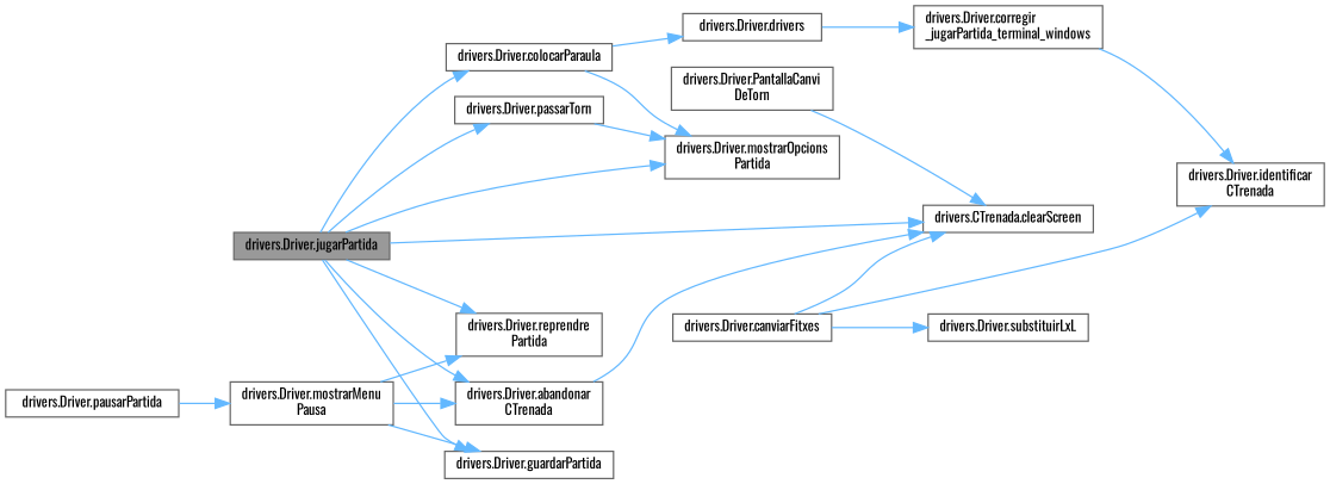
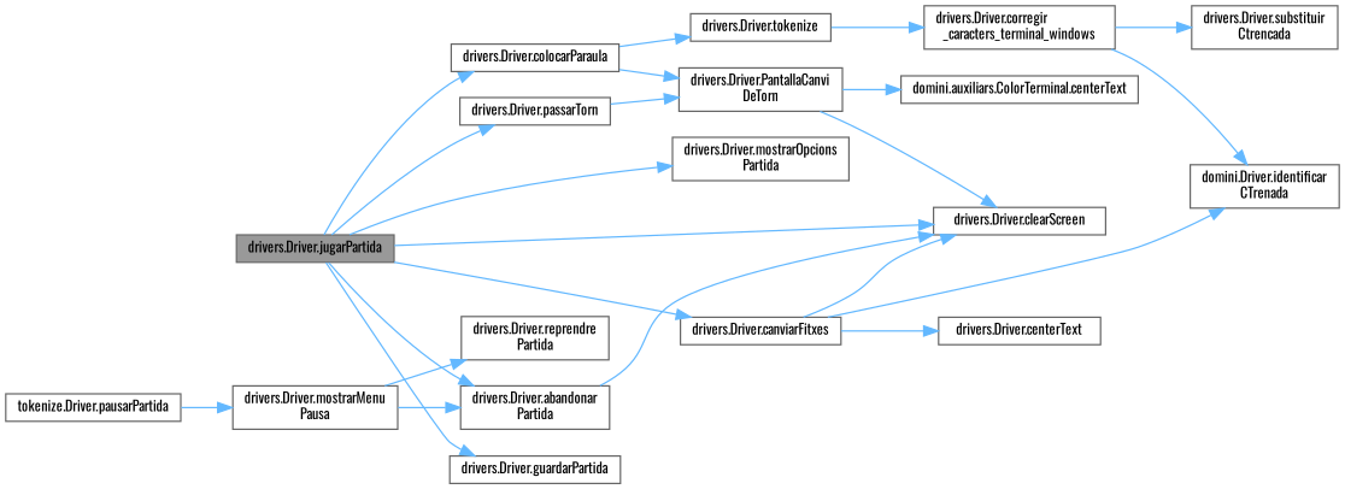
  digraph {
    fontname=Oswald
    rankdir=LR
    node [color=grey40 fillcolor=white fontname=Oswald fontsize=10 shape=box style=filled]
    edge [color=steelblue1 fontname=Oswald fontsize=10 labelfontname=Helvetica labelfontsize=10 style=solid]
    n1 [color=gray40 fillcolor=grey60 fontcolor=black height=0.2 label="drivers.Driver.jugarPartida" width=0.4]
-   n2 [height=0.2 label="drivers.Driver.abandonar\lCTrenada" width=0.4]
-   n3 [height=0.2 label="drivers.CTrenada.clearScreen" width=0.4]
+   n2 [height=0.2 label="drivers.Driver.abandonar\lPartida" width=0.4]
+   n3 [height=0.2 label="drivers.Driver.clearScreen" width=0.4]
    n4 [height=0.2 label="drivers.Driver.canviarFitxes" width=0.4]
    n5 [height=0.2 label="drivers.Driver.colocarParaula" width=0.4]
    n6 [height=0.2 label="drivers.Driver.guardarPartida" width=0.4]
    n7 [height=0.2 label="drivers.Driver.mostrarOpcions\lPartida" width=0.4]
    n8 [height=0.2 label="drivers.Driver.passarTorn" width=0.4]
-   n9 [height=0.2 label="drivers.Driver.identificar\lCTrenada" width=0.4]
-   n10 [height=0.2 label="drivers.Driver.substituirLxL" width=0.4]
+   n9 [height=0.2 label="domini.Driver.identificar\lCTrenada" width=0.4]
+   n10 [height=0.2 label="drivers.Driver.centerText" width=0.4]
    n11 [height=0.2 label="drivers.Driver.PantallaCanvi\lDeTorn" width=0.4]
-   n12 [height=0.2 label="drivers.Driver.drivers" width=0.4]
-   n13 [height=0.2 label="drivers.Driver.pausarPartida" width=0.4]
+   n12 [height=0.2 label="drivers.Driver.tokenize" width=0.4]
+   n13 [height=0.2 label="tokenize.Driver.pausarPartida" width=0.4]
    n14 [height=0.2 label="drivers.Driver.mostrarMenu\lPausa" width=0.4]
-   n16 [height=0.2 label="drivers.Driver.corregir\l_jugarPartida_terminal_windows" width=0.4]
+   n15 [height=0.2 label="domini.auxiliars.ColorTerminal.centerText" width=0.4]
+   n16 [height=0.2 label="drivers.Driver.corregir\l_caracters_terminal_windows" width=0.4]
+   n17 [height=0.2 label="drivers.Driver.substituir\lCtrencada" width=0.4]
    n18 [height=0.2 label="drivers.Driver.reprendre\lPartida" width=0.4]
    n1 -> n2
    n1 -> n3
-   n1 -> n18
+   n1 -> n4
    n1 -> n5
    n1 -> n6
    n1 -> n7
    n1 -> n8
    n2 -> n3
    n4 -> n3
    n4 -> n9
    n4 -> n10
-   n5 -> n7
+   n5 -> n11
    n5 -> n12
-   n8 -> n7
+   n8 -> n11
    n11 -> n3
+   n11 -> n15
    n12 -> n16
    n13 -> n14
    n14 -> n2
-   n14 -> n6
    n14 -> n18
    n16 -> n9
+   n16 -> n17
  }
